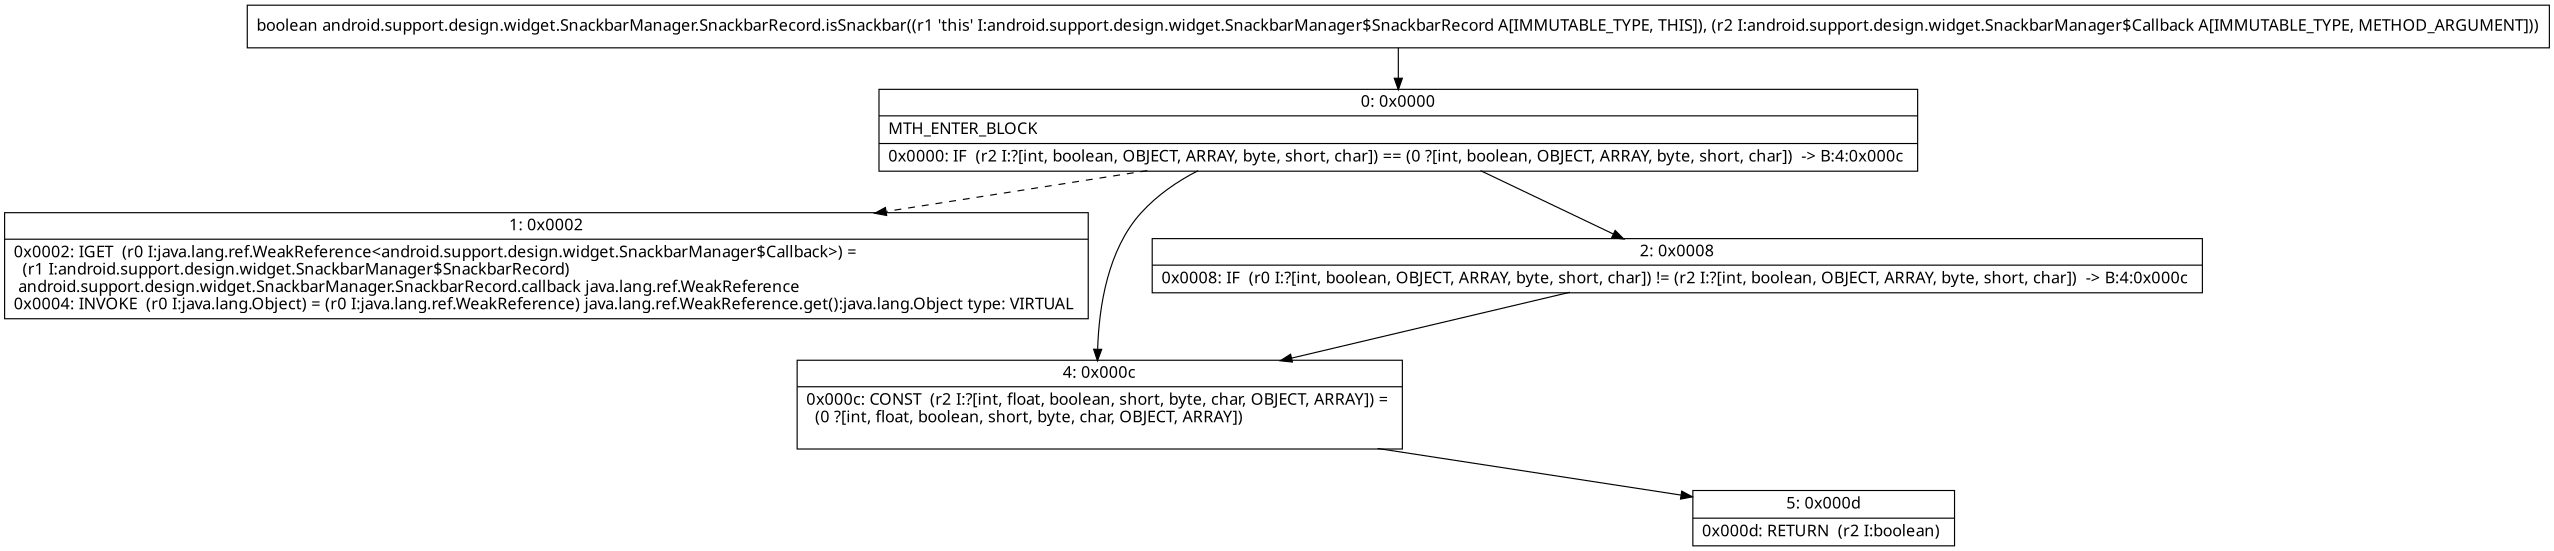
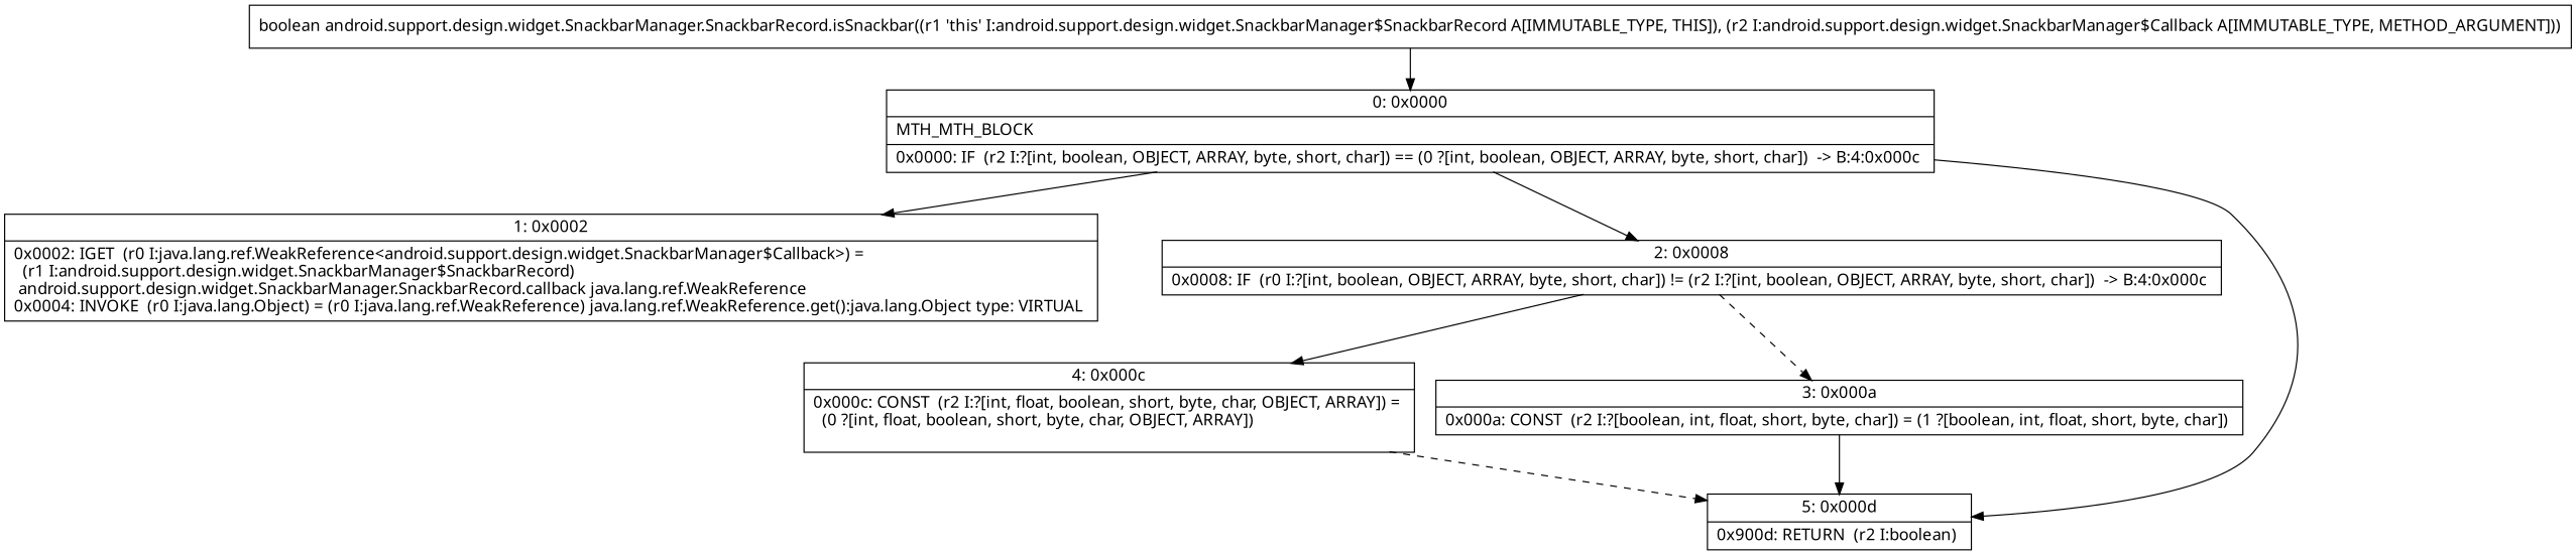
  digraph {
    fontname="Noto Sans"
    node [fontname="Noto Sans" shape=record]
    edge [fontname="Noto Sans"]
-   n1 [label="{0\:\ 0x0000|MTH_ENTER_BLOCK\l|0x0000: IF  (r2 I:?[int, boolean, OBJECT, ARRAY, byte, short, char]) == (0 ?[int, boolean, OBJECT, ARRAY, byte, short, char])  \-\> B:4:0x000c \l}"]
+   n1 [label="{0\:\ 0x0000|MTH_MTH_BLOCK\l|0x0000: IF  (r2 I:?[int, boolean, OBJECT, ARRAY, byte, short, char]) == (0 ?[int, boolean, OBJECT, ARRAY, byte, short, char])  \-\> B:4:0x000c \l}"]
    n2 [label="{1\:\ 0x0002|0x0002: IGET  (r0 I:java.lang.ref.WeakReference\<android.support.design.widget.SnackbarManager$Callback\>) = \l  (r1 I:android.support.design.widget.SnackbarManager$SnackbarRecord)\l android.support.design.widget.SnackbarManager.SnackbarRecord.callback java.lang.ref.WeakReference \l0x0004: INVOKE  (r0 I:java.lang.Object) = (r0 I:java.lang.ref.WeakReference) java.lang.ref.WeakReference.get():java.lang.Object type: VIRTUAL \l}"]
    n3 [label="{4\:\ 0x000c|0x000c: CONST  (r2 I:?[int, float, boolean, short, byte, char, OBJECT, ARRAY]) = \l  (0 ?[int, float, boolean, short, byte, char, OBJECT, ARRAY])\l \l}"]
    n4 [label="{2\:\ 0x0008|0x0008: IF  (r0 I:?[int, boolean, OBJECT, ARRAY, byte, short, char]) != (r2 I:?[int, boolean, OBJECT, ARRAY, byte, short, char])  \-\> B:4:0x000c \l}"]
-   n5 [label="{5\:\ 0x000d|0x000d: RETURN  (r2 I:boolean) \l}"]
+   n5 [label="{5\:\ 0x000d|0x900d: RETURN  (r2 I:boolean) \l}"]
+   n6 [label="{3\:\ 0x000a|0x000a: CONST  (r2 I:?[boolean, int, float, short, byte, char]) = (1 ?[boolean, int, float, short, byte, char]) \l}"]
    n7 [label="{boolean android.support.design.widget.SnackbarManager.SnackbarRecord.isSnackbar((r1 'this' I:android.support.design.widget.SnackbarManager$SnackbarRecord A[IMMUTABLE_TYPE, THIS]), (r2 I:android.support.design.widget.SnackbarManager$Callback A[IMMUTABLE_TYPE, METHOD_ARGUMENT])) }"]
-   n1 -> n2 [style=dashed]
-   n1 -> n3
+   n1 -> n2 [style=solid]
+   n1 -> n5
    n1 -> n4
-   n3 -> n5
+   n3 -> n5 [style=dashed]
    n4 -> n3
+   n4 -> n6 [style=dashed]
+   n6 -> n5
    n7 -> n1
  }
